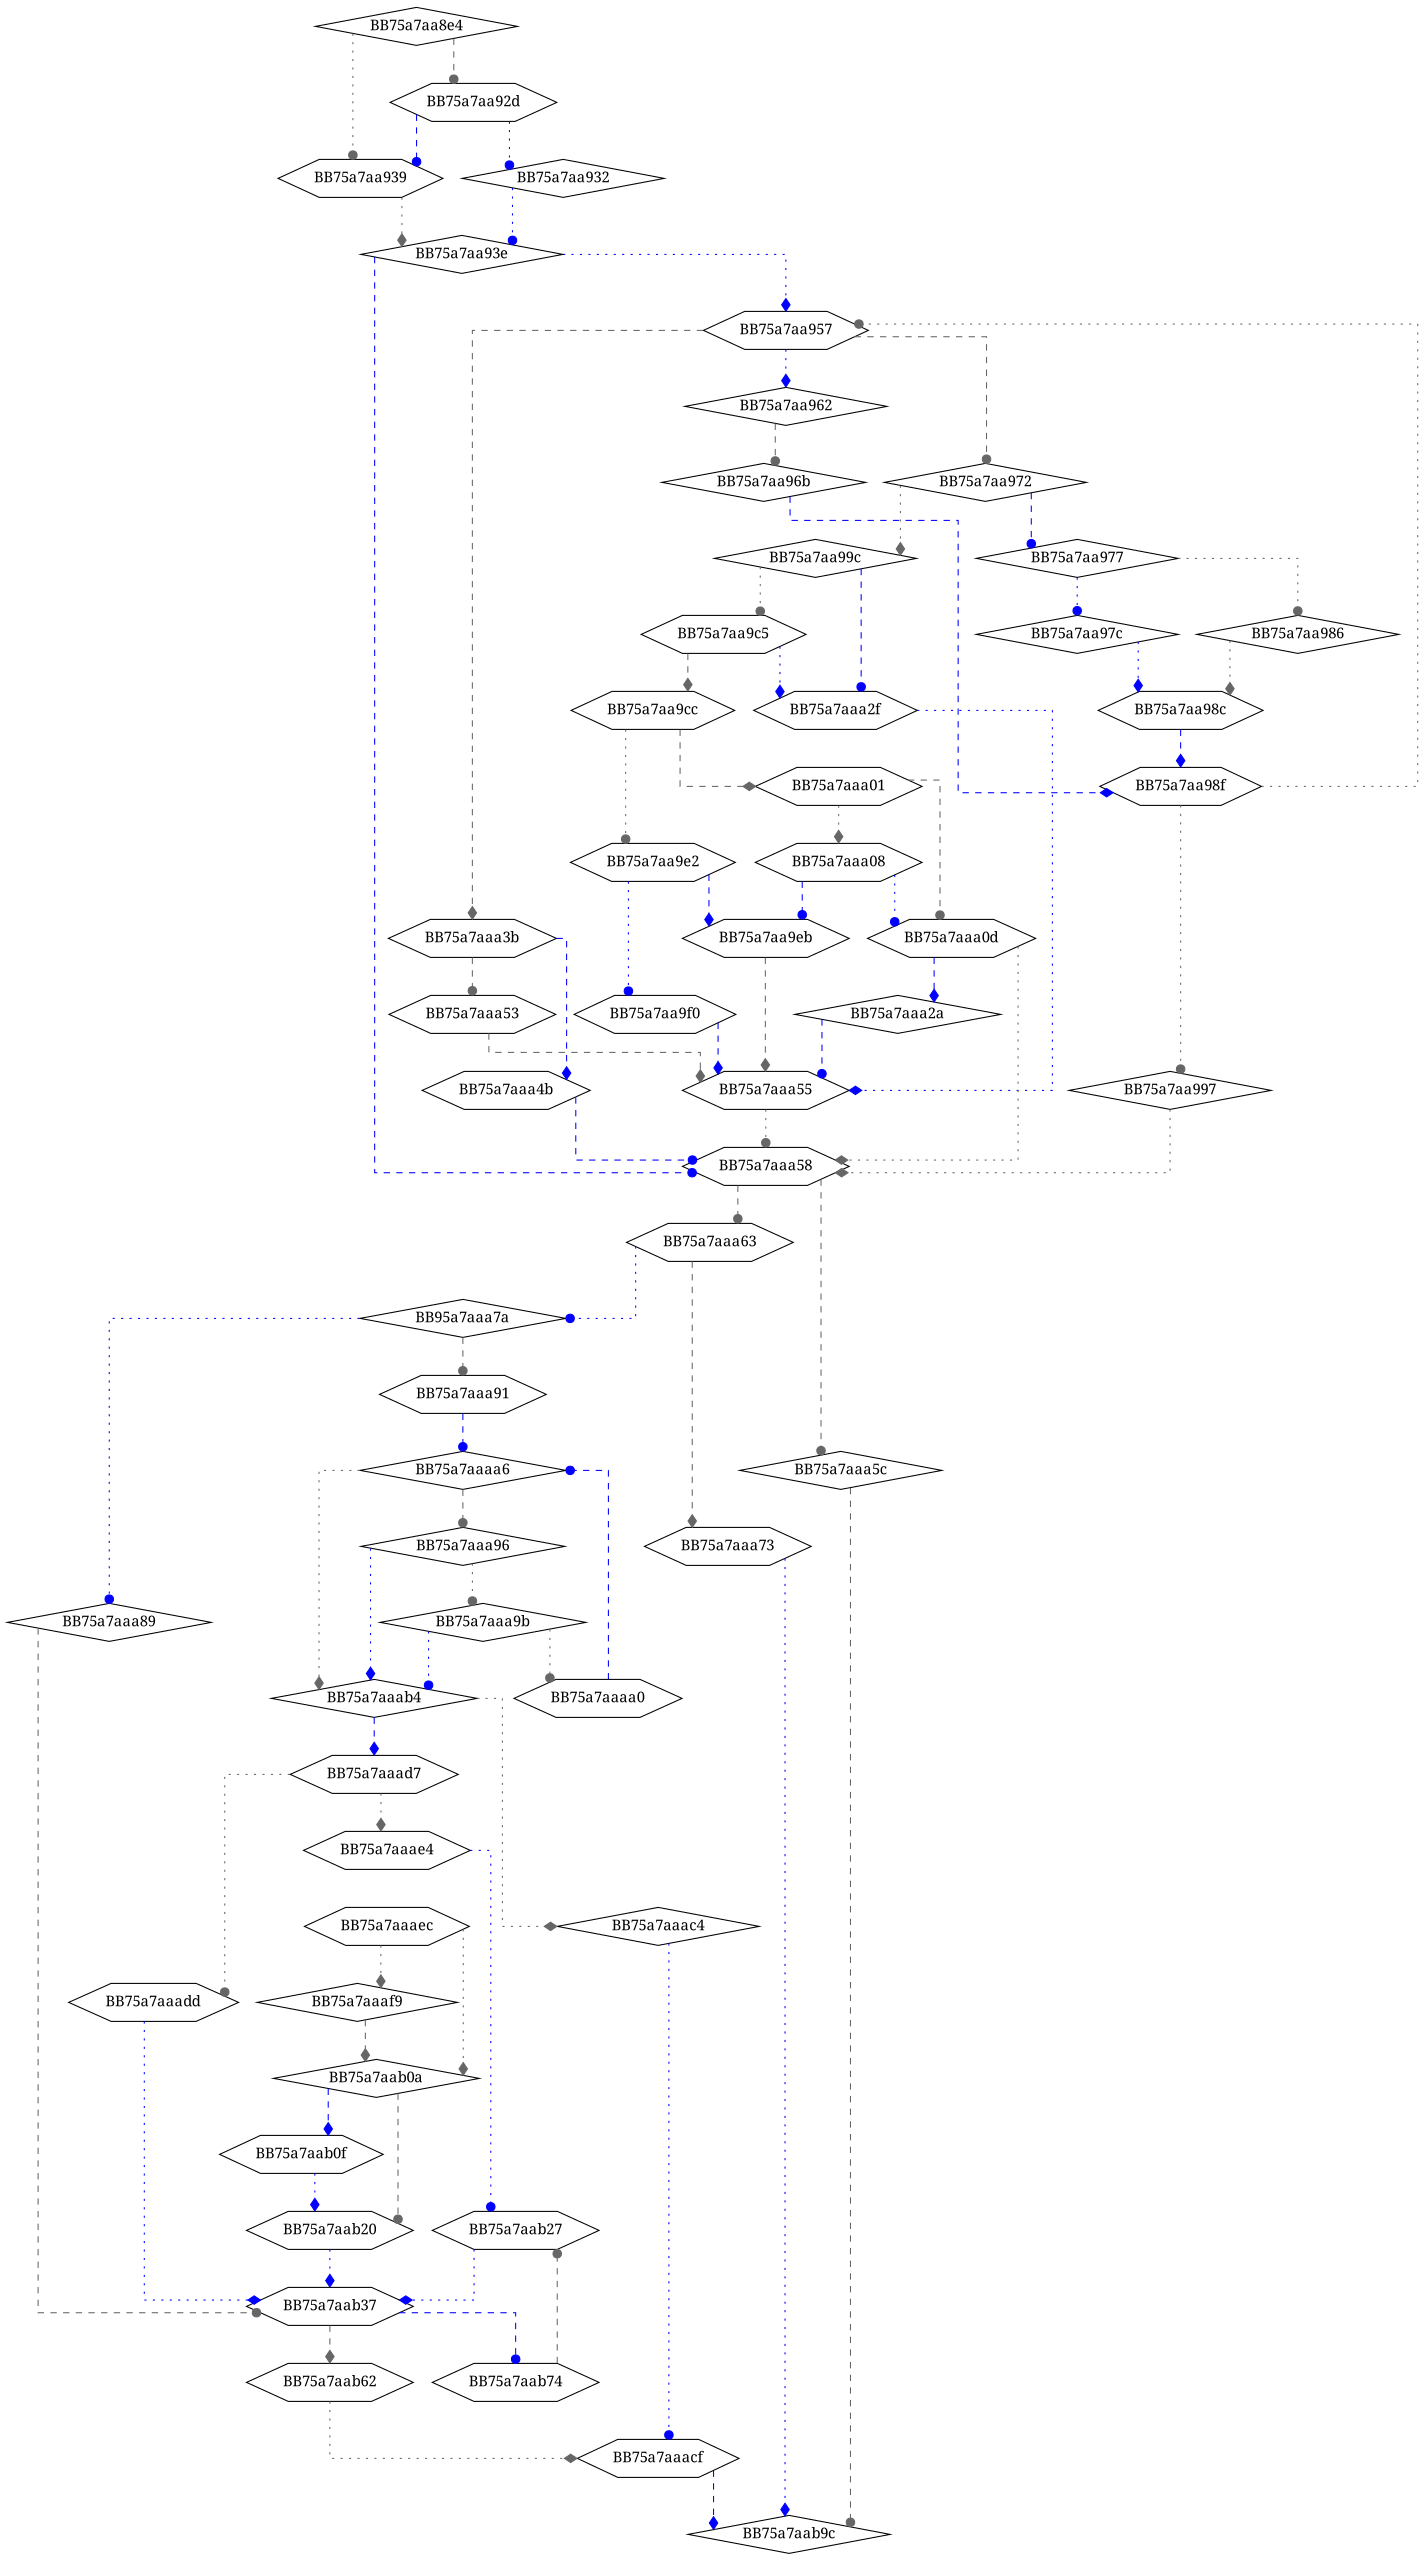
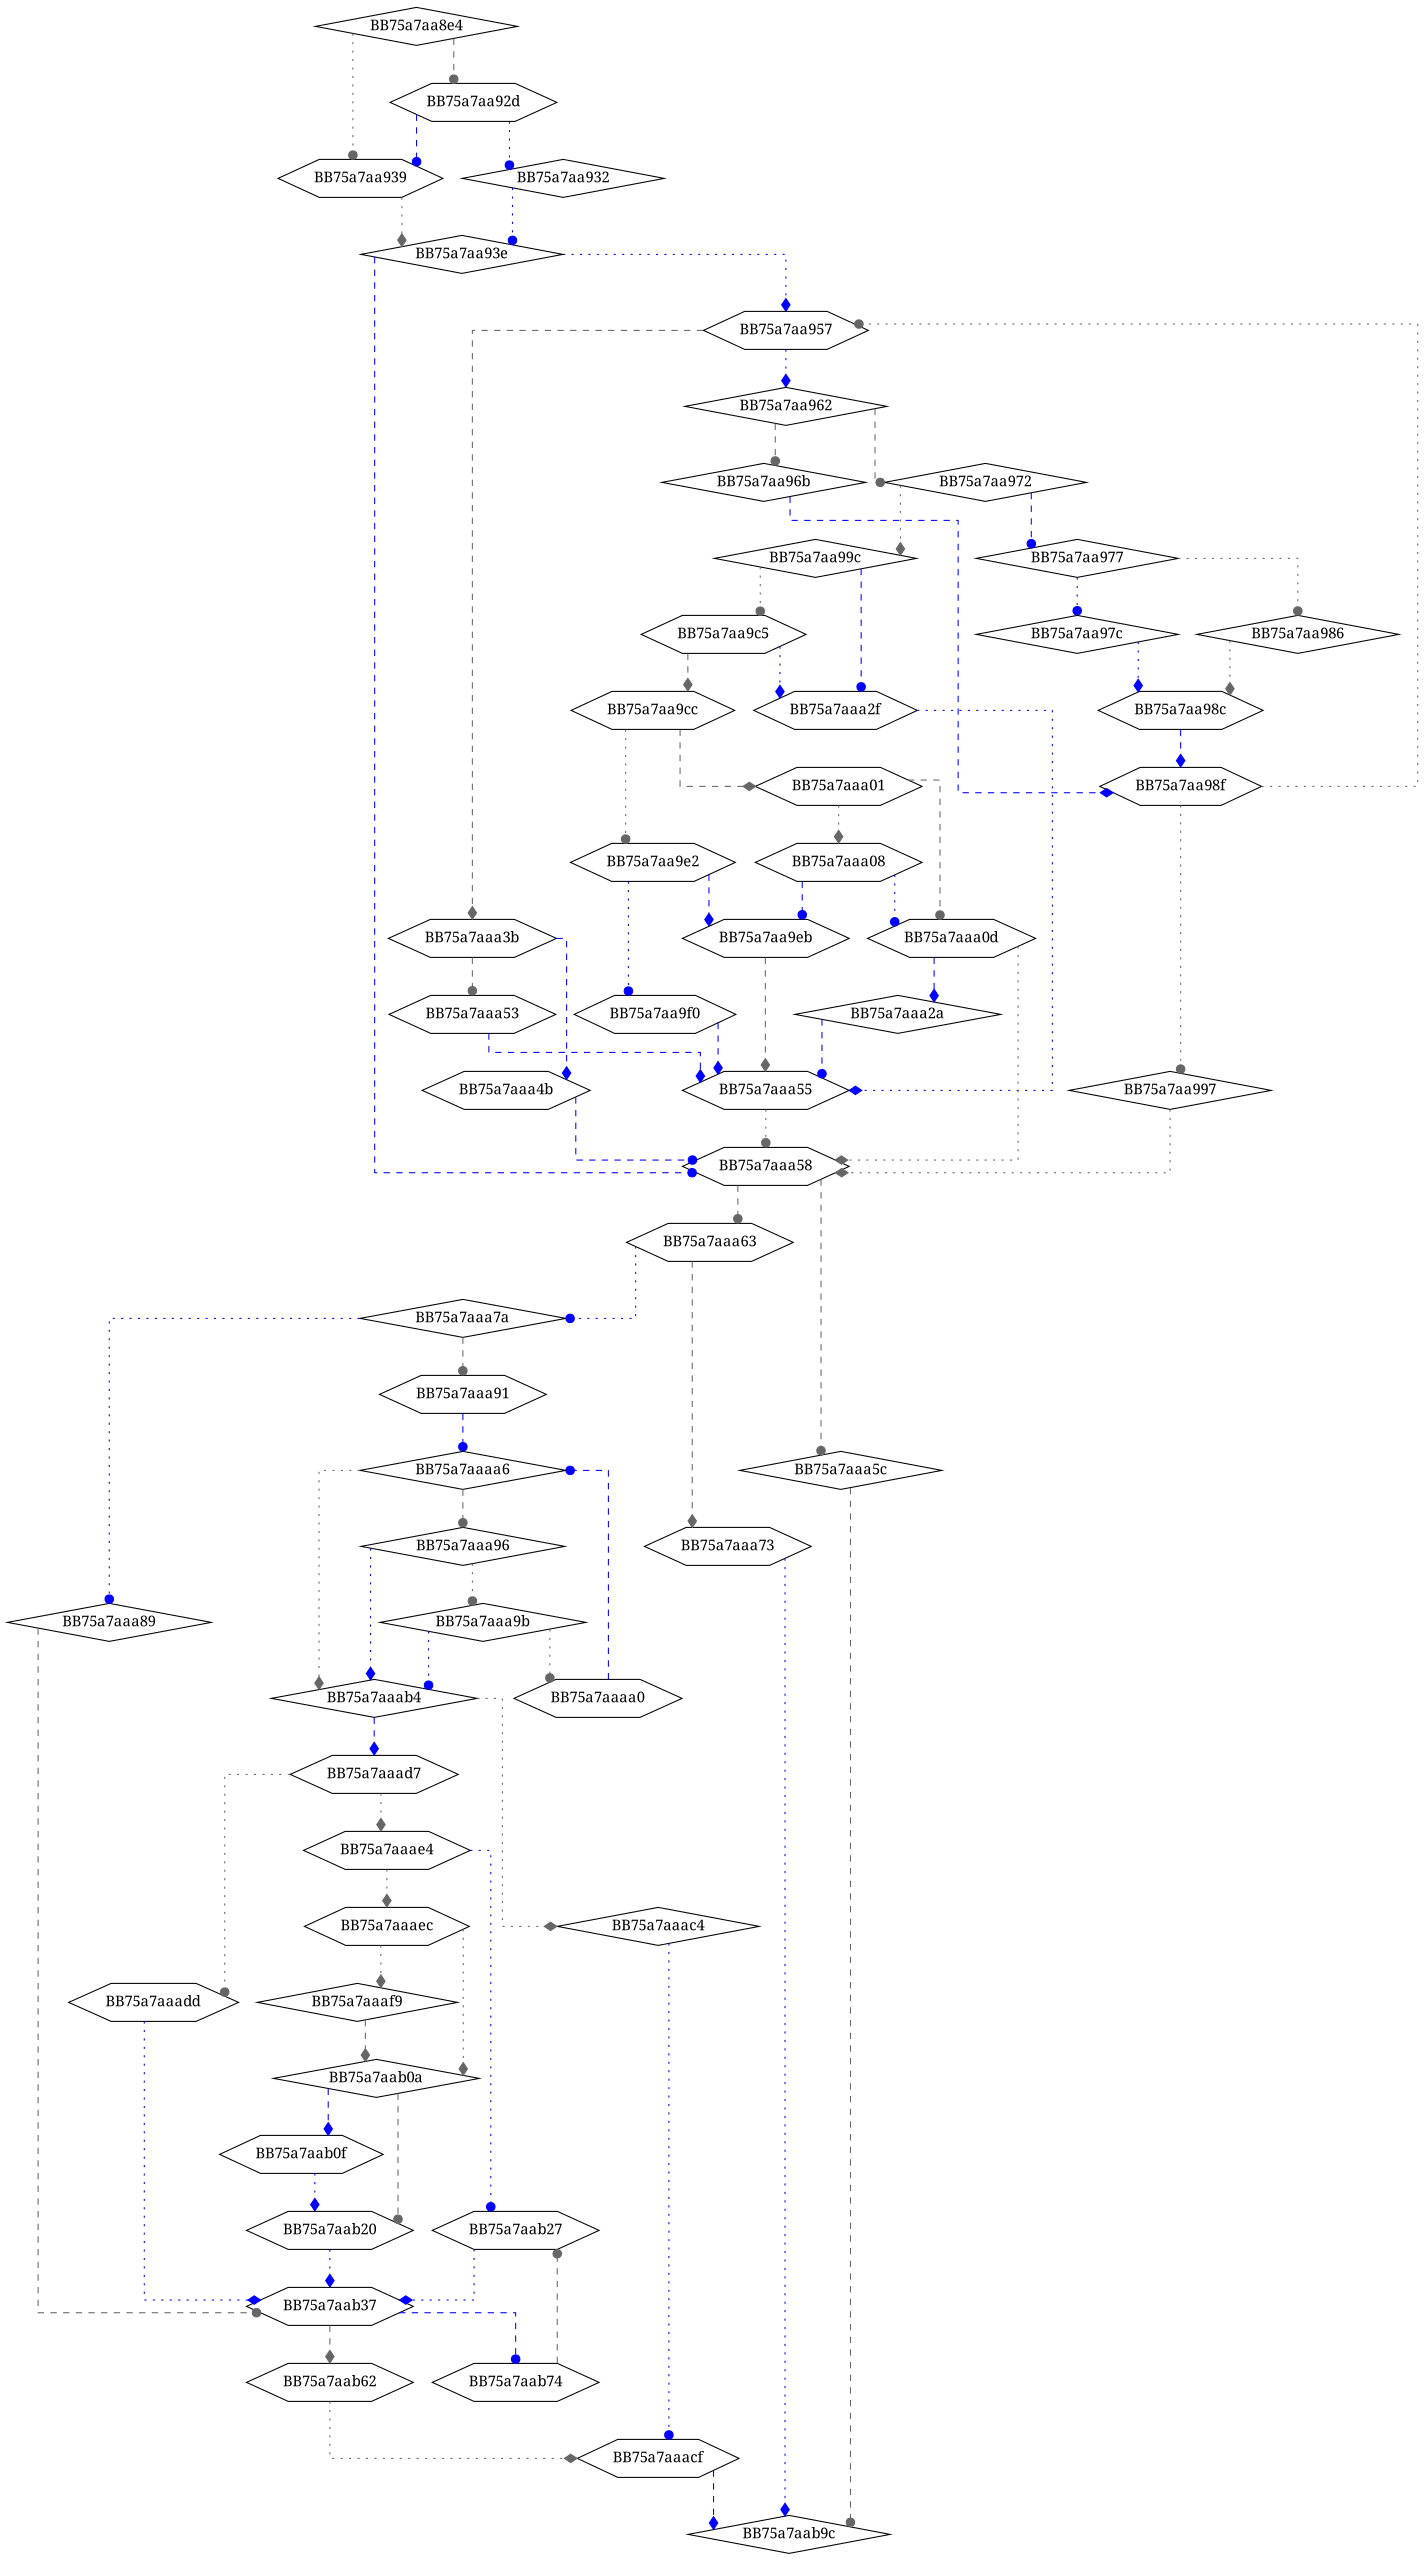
  digraph {
    fontname="Noto Serif"
    splines=ortho
    node [fontname="Noto Serif" shape=hexagon]
    edge [arrowhead=dot color=gray40 fontname="Noto Serif" style=dotted]
    BB75a7aa8e4 [shape=diamond]
    BB75a7aa939
    BB75a7aa92d
    BB75a7aa93e [shape=diamond]
    BB75a7aa932 [shape=diamond]
    BB75a7aaa58
    BB75a7aa957
    BB75a7aaa63
    BB75a7aaa5c [shape=diamond]
    BB75a7aaa3b
    BB75a7aa962 [shape=diamond]
-   BB75a7aaa7a [shape=diamond label=BB95a7aaa7a]
+   BB75a7aaa7a [shape=diamond]
    BB75a7aaa73
    BB75a7aab9c [shape=diamond]
    BB75a7aaa53
    BB75a7aaa4b
    BB75a7aa972 [shape=diamond]
    BB75a7aa96b [shape=diamond]
    BB75a7aaa55
    BB75a7aa99c [shape=diamond]
    BB75a7aa977 [shape=diamond]
    BB75a7aa98f
    BB75a7aaa2f
    BB75a7aa9c5
    BB75a7aa986 [shape=diamond]
    BB75a7aa97c [shape=diamond]
    BB75a7aa997 [shape=diamond]
    BB75a7aa9cc
    BB75a7aa98c
    BB75a7aaa01
    BB75a7aa9e2
    BB75a7aaa0d
    BB75a7aaa08
    BB75a7aa9f0
    BB75a7aa9eb
    BB75a7aaa2a [shape=diamond]
    BB75a7aaa91
    BB75a7aaa89 [shape=diamond]
    BB75a7aaaa6 [shape=diamond]
    BB75a7aab37
    BB75a7aaa96 [shape=diamond]
    BB75a7aaab4 [shape=diamond]
    BB75a7aab74
    BB75a7aab62
    BB75a7aab27
    BB75a7aaacf
    BB75a7aaa9b [shape=diamond]
    BB75a7aaad7
    BB75a7aaac4 [shape=diamond]
    BB75a7aaaa0
    BB75a7aaae4
    BB75a7aaadd
    BB75a7aaaec
    BB75a7aab0a [shape=diamond]
    BB75a7aaaf9 [shape=diamond]
    BB75a7aab20
    BB75a7aab0f
    BB75a7aa8e4 -> BB75a7aa939
    BB75a7aa8e4 -> BB75a7aa92d [style=dashed]
    BB75a7aa939 -> BB75a7aa93e [arrowhead=diamond]
    BB75a7aa92d -> BB75a7aa939 [color=blue style=dashed]
    BB75a7aa92d -> BB75a7aa932 [color=blue]
    BB75a7aa93e -> BB75a7aaa58 [color=blue style=dashed]
    BB75a7aa93e -> BB75a7aa957 [arrowhead=diamond color=blue]
    BB75a7aa932 -> BB75a7aa93e [color=blue]
    BB75a7aaa58 -> BB75a7aaa63 [style=dashed]
    BB75a7aaa58 -> BB75a7aaa5c [style=dashed]
    BB75a7aa957 -> BB75a7aaa3b [arrowhead=diamond style=dashed]
    BB75a7aa957 -> BB75a7aa962 [arrowhead=diamond color=blue]
    BB75a7aaa63 -> BB75a7aaa7a [color=blue]
    BB75a7aaa63 -> BB75a7aaa73 [arrowhead=diamond style=dashed]
    BB75a7aaa5c -> BB75a7aab9c [style=dashed]
    BB75a7aaa3b -> BB75a7aaa53 [style=dashed]
    BB75a7aaa3b -> BB75a7aaa4b [arrowhead=diamond color=blue style=dashed]
-   BB75a7aa957 -> BB75a7aa972 [style=dashed]
+   BB75a7aa962 -> BB75a7aa972 [style=dashed]
    BB75a7aa962 -> BB75a7aa96b [style=dashed]
    BB75a7aaa7a -> BB75a7aaa91 [style=dashed]
    BB75a7aaa7a -> BB75a7aaa89 [color=blue]
    BB75a7aaa73 -> BB75a7aab9c [arrowhead=diamond color=blue]
-   BB75a7aaa53 -> BB75a7aaa55 [arrowhead=diamond style=dashed]
+   BB75a7aaa53 -> BB75a7aaa55 [arrowhead=diamond color=blue style=dashed]
    BB75a7aaa4b -> BB75a7aaa58 [color=blue style=dashed]
    BB75a7aa972 -> BB75a7aa99c [arrowhead=diamond]
    BB75a7aa972 -> BB75a7aa977 [color=blue style=dashed]
    BB75a7aa96b -> BB75a7aa98f [arrowhead=diamond color=blue style=dashed]
    BB75a7aaa55 -> BB75a7aaa58
    BB75a7aa99c -> BB75a7aaa2f [color=blue style=dashed]
    BB75a7aa99c -> BB75a7aa9c5
    BB75a7aa977 -> BB75a7aa986
    BB75a7aa977 -> BB75a7aa97c [color=blue]
    BB75a7aa98f -> BB75a7aa957
    BB75a7aa98f -> BB75a7aa997
    BB75a7aaa2f -> BB75a7aaa55 [arrowhead=diamond color=blue]
    BB75a7aa9c5 -> BB75a7aaa2f [arrowhead=diamond color=blue]
    BB75a7aa9c5 -> BB75a7aa9cc [arrowhead=diamond style=dashed]
    BB75a7aa986 -> BB75a7aa98c [arrowhead=diamond]
    BB75a7aa97c -> BB75a7aa98c [arrowhead=diamond color=blue]
    BB75a7aa997 -> BB75a7aaa58 [arrowhead=diamond]
    BB75a7aa9cc -> BB75a7aaa01 [arrowhead=diamond style=dashed]
    BB75a7aa9cc -> BB75a7aa9e2
    BB75a7aa98c -> BB75a7aa98f [arrowhead=diamond color=blue style=dashed]
    BB75a7aaa01 -> BB75a7aaa0d [style=dashed]
    BB75a7aaa01 -> BB75a7aaa08 [arrowhead=diamond]
    BB75a7aa9e2 -> BB75a7aa9f0 [color=blue]
    BB75a7aa9e2 -> BB75a7aa9eb [arrowhead=diamond color=blue style=dashed]
    BB75a7aaa0d -> BB75a7aaa58 [arrowhead=diamond]
    BB75a7aaa0d -> BB75a7aaa2a [arrowhead=diamond color=blue style=dashed]
    BB75a7aaa08 -> BB75a7aaa0d [color=blue]
    BB75a7aaa08 -> BB75a7aa9eb [color=blue style=dashed]
    BB75a7aa9f0 -> BB75a7aaa55 [arrowhead=diamond color=blue style=dashed]
    BB75a7aa9eb -> BB75a7aaa55 [arrowhead=diamond style=dashed]
    BB75a7aaa2a -> BB75a7aaa55 [color=blue style=dashed]
    BB75a7aaa91 -> BB75a7aaaa6 [color=blue style=dashed]
    BB75a7aaa89 -> BB75a7aab37 [style=dashed]
    BB75a7aaaa6 -> BB75a7aaa96 [style=dashed]
    BB75a7aaaa6 -> BB75a7aaab4 [arrowhead=diamond]
    BB75a7aab37 -> BB75a7aab74 [color=blue style=dashed]
    BB75a7aab37 -> BB75a7aab62 [arrowhead=diamond style=dashed]
    BB75a7aaa96 -> BB75a7aaab4 [arrowhead=diamond color=blue]
    BB75a7aaa96 -> BB75a7aaa9b
    BB75a7aaab4 -> BB75a7aaad7 [arrowhead=diamond color=blue style=dashed]
    BB75a7aaab4 -> BB75a7aaac4 [arrowhead=diamond]
    BB75a7aab74 -> BB75a7aab27 [style=dashed]
    BB75a7aab62 -> BB75a7aaacf [arrowhead=diamond]
    BB75a7aab27 -> BB75a7aab37 [arrowhead=diamond color=blue]
    BB75a7aaacf -> BB75a7aab9c [arrowhead=diamond color=blue style=dashed]
    BB75a7aaa9b -> BB75a7aaab4 [color=blue]
    BB75a7aaa9b -> BB75a7aaaa0
    BB75a7aaad7 -> BB75a7aaae4 [arrowhead=diamond]
    BB75a7aaad7 -> BB75a7aaadd
    BB75a7aaac4 -> BB75a7aaacf [color=blue]
    BB75a7aaaa0 -> BB75a7aaaa6 [color=blue style=dashed]
    BB75a7aaae4 -> BB75a7aab27 [color=blue]
+   BB75a7aaae4 -> BB75a7aaaec [arrowhead=diamond]
    BB75a7aaadd -> BB75a7aab37 [arrowhead=diamond color=blue]
    BB75a7aaaec -> BB75a7aab0a [arrowhead=diamond]
    BB75a7aaaec -> BB75a7aaaf9 [arrowhead=diamond]
    BB75a7aab0a -> BB75a7aab20 [style=dashed]
    BB75a7aab0a -> BB75a7aab0f [arrowhead=diamond color=blue style=dashed]
    BB75a7aaaf9 -> BB75a7aab0a [arrowhead=diamond style=dashed]
    BB75a7aab20 -> BB75a7aab37 [arrowhead=diamond color=blue]
    BB75a7aab0f -> BB75a7aab20 [arrowhead=diamond color=blue]
  }
